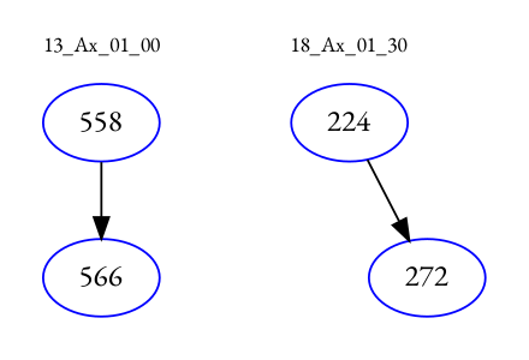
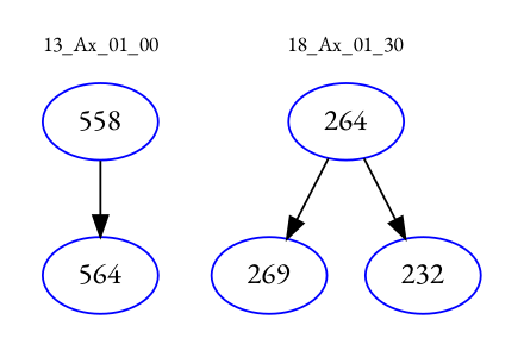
  digraph {
    fontname="EB Garamond"
    node [color=blue fontname="EB Garamond"]
    edge [color=black fontname="EB Garamond"]
    n1 [label=558]
-   n2 [label=566]
-   n3 [label=224]
-   n5 [label=272]
+   n2 [label=564]
+   n3 [label=264]
+   n4 [label=269]
+   n5 [label=232]
    subgraph cluster_1 {
      color=white
      fontsize=10
      label="13_Ax_01_00"
      n1
      n2
    }
    subgraph cluster_2 {
      color=white
      fontsize=10
      label="18_Ax_01_30"
      n3
+     n4
      n5
    }
    n1 -> n2
+   n3 -> n4
    n3 -> n5
  }
